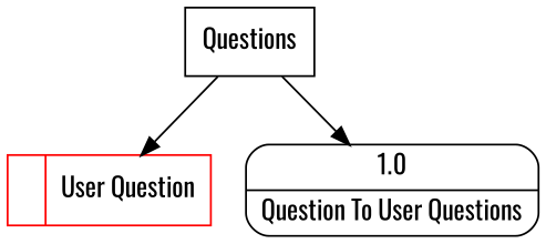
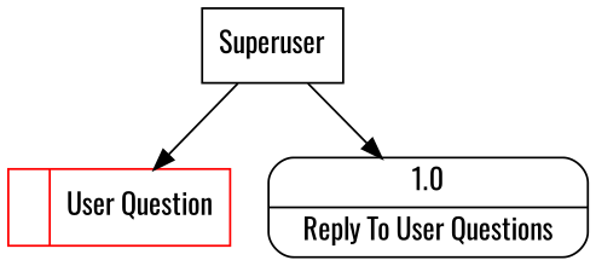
  digraph {
    fontname=Oswald
    node [fontname=Oswald]
    edge [fontname=Oswald]
    n1 [color=red label="<f0>  |<f1> User Question " shape=record]
-   n2 [label=Questions shape=box]
-   n3 [label="{<f0> 1.0|<f1> Question To User Questions }" shape=Mrecord]
+   n2 [label=Superuser shape=box]
+   n3 [label="{<f0> 1.0|<f1> Reply To User Questions }" shape=Mrecord]
    n2 -> n1
    n2 -> n3
  }
